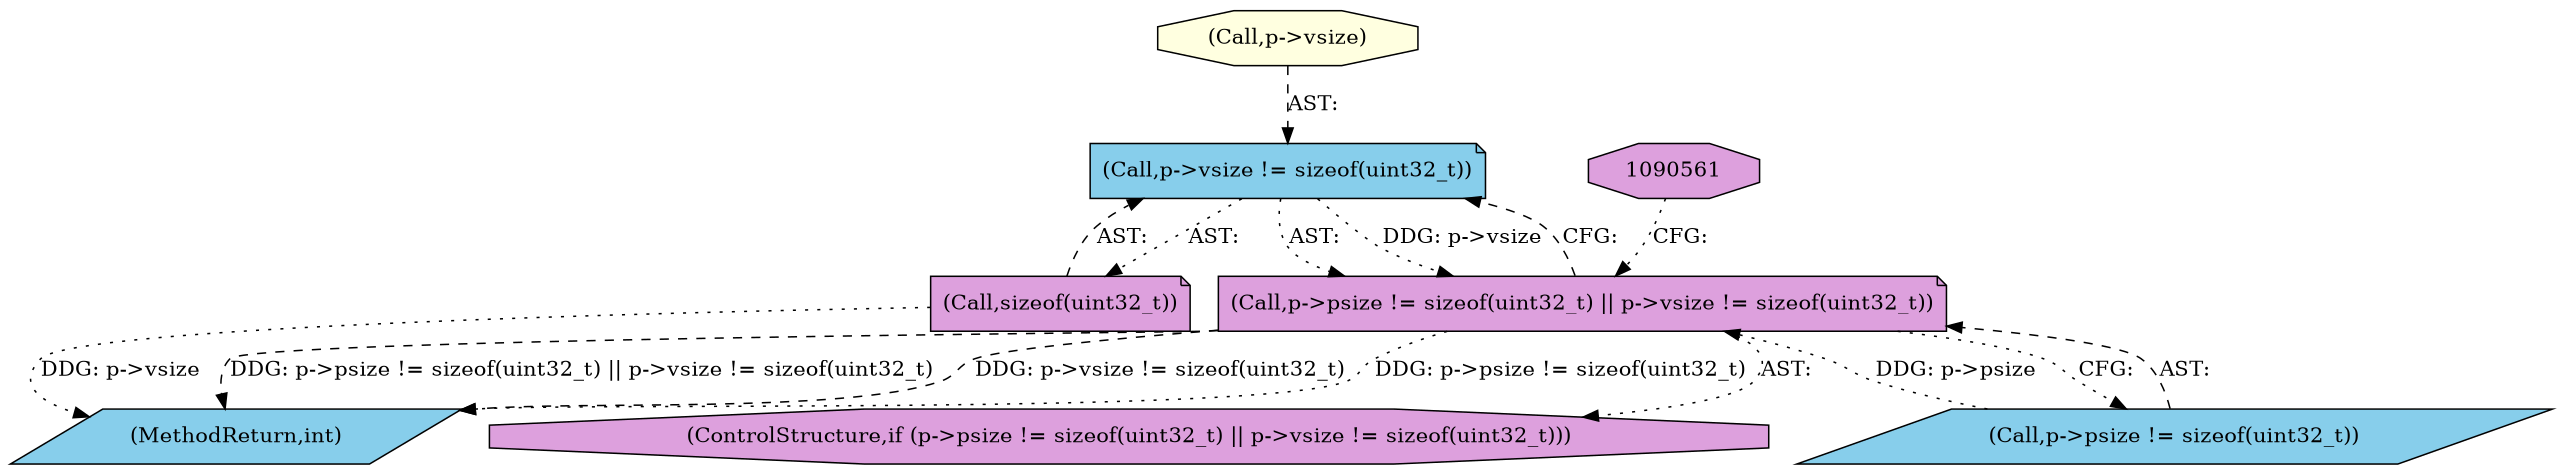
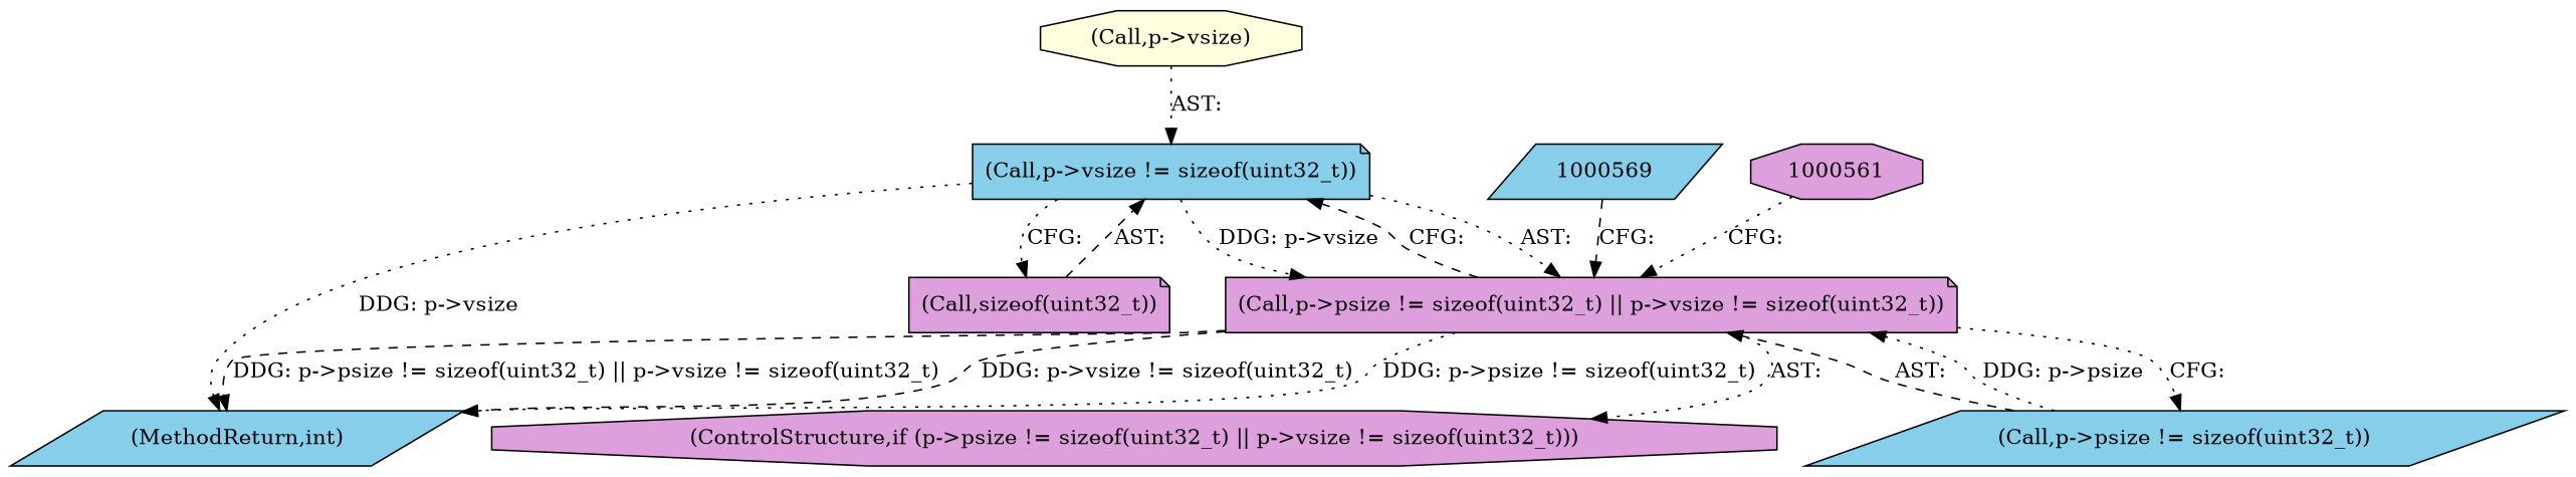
  digraph {
    node [fillcolor=skyblue shape=note style=filled]
    edge [style=dotted]
    n1 [label="(Call,p->vsize != sizeof(uint32_t))"]
    n2 [fillcolor=plum label="(Call,p->psize != sizeof(uint32_t) || p->vsize != sizeof(uint32_t))"]
    n3 [label="(MethodReturn,int)" shape=parallelogram]
    n4 [fillcolor=plum label="(Call,sizeof(uint32_t))"]
    n5 [fillcolor=plum label="(ControlStructure,if (p->psize != sizeof(uint32_t) || p->vsize != sizeof(uint32_t)))" shape=octagon]
    n6 [label="(Call,p->psize != sizeof(uint32_t))" shape=parallelogram]
    n7 [fillcolor=lightyellow label="(Call,p->vsize)" shape=octagon]
-   1000561 [fillcolor=plum shape=octagon label=1090561]
+   1000561 [fillcolor=plum shape=octagon]
+   1000569 [shape=parallelogram]
    n1 -> n2 [label="AST: "]
    n1 -> n2 [label="DDG: p->vsize"]
-   n4 -> n3 [label="DDG: p->vsize"]
-   n1 -> n4 [label="AST: "]
+   n1 -> n3 [label="DDG: p->vsize"]
+   n1 -> n4 [label="CFG: "]
    n2 -> n1 [label="CFG: " style=dashed]
    n2 -> n3 [label="DDG: p->vsize != sizeof(uint32_t)" style=dashed]
    n2 -> n3 [label="DDG: p->psize != sizeof(uint32_t)"]
    n2 -> n3 [label="DDG: p->psize != sizeof(uint32_t) || p->vsize != sizeof(uint32_t)" style=dashed]
    n2 -> n5 [label="AST: "]
    n2 -> n6 [label="CFG: "]
    n4 -> n1 [label="AST: " style=dashed]
    n6 -> n2 [label="AST: " style=dashed]
    n6 -> n2 [label="DDG: p->psize"]
-   n7 -> n1 [label="AST: " style=dashed]
+   n7 -> n1 [label="AST: "]
    1000561 -> n2 [label="CFG: "]
+   1000569 -> n2 [label="CFG: " style=dashed]
  }
